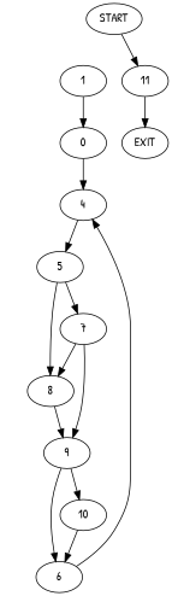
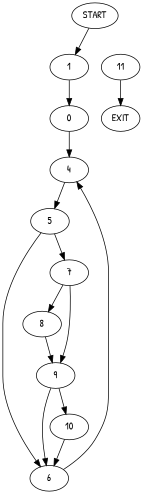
  digraph {
    fontname="Patrick Hand"
    node [fontname="Patrick Hand"]
    edge [fontname="Patrick Hand"]
    n1 [label=START]
    1
    n3 [label=0]
    n4 [label=EXIT]
    4
    5
    6
    7
    8
    9
    10
    11
-   n1 -> 11
+   n1 -> 1
    1 -> n3
    n3 -> 4
    4 -> 5
-   5 -> 8
+   5 -> 6
    5 -> 7
    6 -> 4
    7 -> 8
    7 -> 9
    8 -> 9
    9 -> 6
    9 -> 10
    10 -> 6
    11 -> n4
  }
